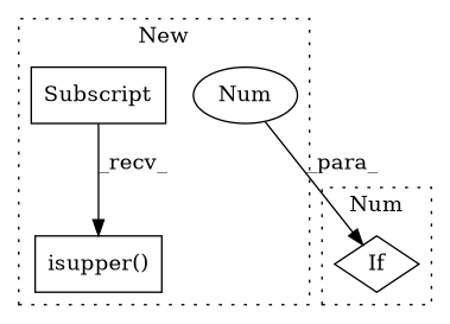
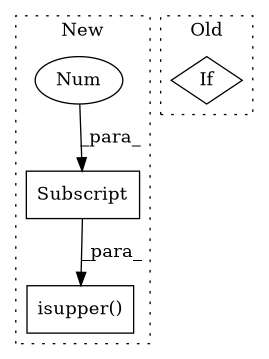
  digraph {
    node [shape=box]
    n1 [a=75 l=14 label="isupper()" s=5732]
    n2 [a=63 l="4,0" label=Subscript s="5732,0"]
    n3 [a=76 l=1 label=Num s=5734 shape=ellipse]
    n4 [a=96 l=21 label=If s=5702 shape=diamond]
    subgraph cluster_1 {
      label=New
      style=dotted
      n1
      n2
      n3
    }
    subgraph cluster_2 {
-     label=Num
+     label=Old
      style=dotted
      n4
    }
-   n2 -> n1 [label=_recv_]
-   n3 -> n4 [label=_para_]
+   n2 -> n1 [label=_para_]
+   n3 -> n2 [label=_para_]
  }
